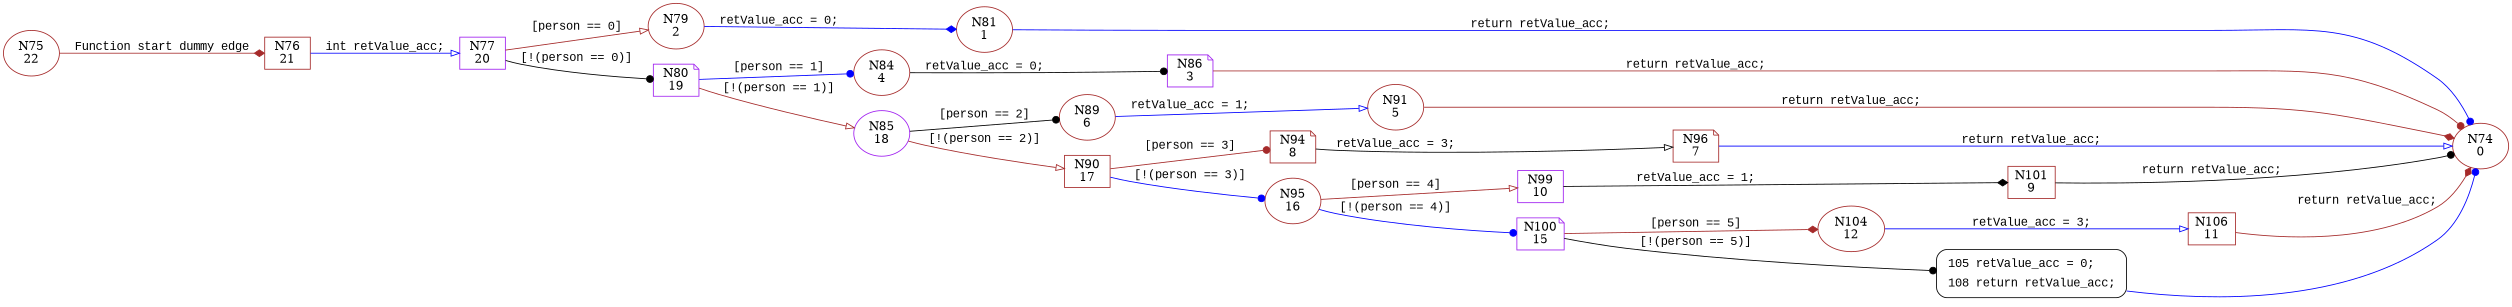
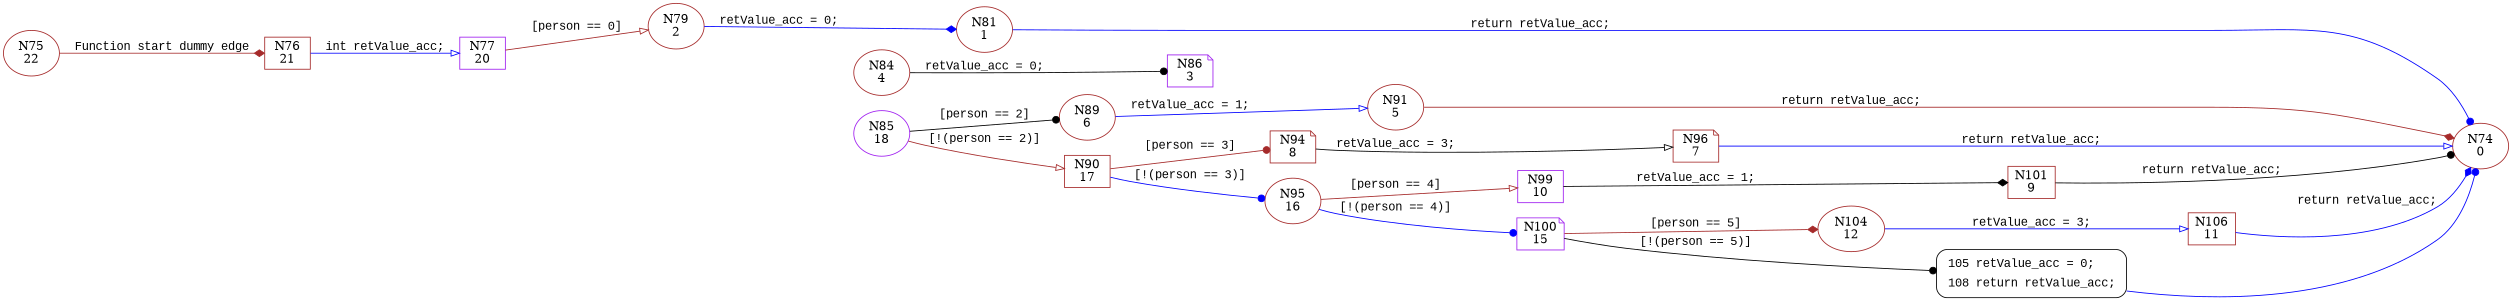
  digraph {
    rankdir=LR
    node [color=brown shape=ellipse]
    edge [arrowhead=dot color=blue fontname="Courier New"]
    n1 [label="N75\n22"]
    n2 [label="N76\n21" shape=box]
    n3 [color=purple label="N77\n20" shape=box]
    n4 [label="N79\n2"]
-   n5 [color=purple label="N80\n19" shape=note]
    n6 [label="N81\n1"]
    n7 [label="N84\n4"]
    n8 [color=purple label="N85\n18"]
    n9 [label="N74\n0"]
    n10 [color=purple label="N86\n3" shape=note]
    n11 [label="N89\n6"]
    n12 [label="N90\n17" shape=box]
    n13 [label="N91\n5"]
    n14 [label="N94\n8" shape=note]
    n15 [label="N95\n16"]
    n16 [label="N96\n7" shape=note]
    n17 [color=purple label="N99\n10" shape=box]
    n18 [color=purple label="N100\n15" shape=note]
    n19 [label="N101\n9" shape=box]
    n20 [label="N104\n12"]
    n21 [fillcolor=white fontname="Courier New" label=<<table border="0" cellborder="0" cellpadding="3" bgcolor="white"><tr><td align="right">105</td><td align="left">retValue_acc = 0;</td></tr><tr><td align="right">108</td><td align="left">return retValue_acc;</td></tr></table>> penwidth=1 shape=Mrecord style="filled,bold" color=""]
    n22 [label="N106\n11" shape=box]
    n1 -> n2 [arrowhead=diamond color=brown label="Function start dummy edge"]
    n2 -> n3 [arrowhead=onormal label="int retValue_acc;"]
    n3 -> n4 [arrowhead=onormal color=brown label="[person == 0]"]
-   n3 -> n5 [color=black label="[!(person == 0)]"]
    n4 -> n6 [arrowhead=diamond label="retValue_acc = 0;"]
-   n5 -> n7 [label="[person == 1]"]
-   n5 -> n8 [arrowhead=onormal color=brown label="[!(person == 1)]"]
    n6 -> n9 [label="return retValue_acc;"]
    n7 -> n10 [color=black label="retValue_acc = 0;"]
    n8 -> n11 [color=black label="[person == 2]"]
    n8 -> n12 [arrowhead=onormal color=brown label="[!(person == 2)]"]
-   n10 -> n9 [color=brown label="return retValue_acc;"]
    n11 -> n13 [arrowhead=onormal label="retValue_acc = 1;"]
    n12 -> n14 [color=brown label="[person == 3]"]
    n12 -> n15 [label="[!(person == 3)]"]
    n13 -> n9 [arrowhead=diamond color=brown label="return retValue_acc;"]
    n14 -> n16 [arrowhead=onormal color=black label="retValue_acc = 3;"]
    n15 -> n17 [arrowhead=onormal color=brown label="[person == 4]"]
    n15 -> n18 [label="[!(person == 4)]"]
    n16 -> n9 [arrowhead=onormal label="return retValue_acc;"]
    n17 -> n19 [arrowhead=diamond color=black label="retValue_acc = 1;"]
    n18 -> n20 [arrowhead=diamond color=brown label="[person == 5]"]
    n18 -> n21 [color=black label="[!(person == 5)]"]
    n19 -> n9 [color=black label="return retValue_acc;"]
    n20 -> n22 [arrowhead=onormal label="retValue_acc = 3;"]
    n21 -> n9 [fontname=""]
-   n22 -> n9 [arrowhead=diamond color=brown label="return retValue_acc;"]
+   n22 -> n9 [arrowhead=diamond label="return retValue_acc;"]
  }
